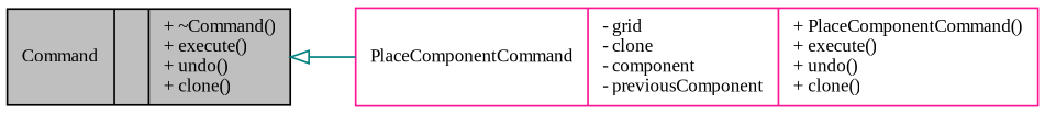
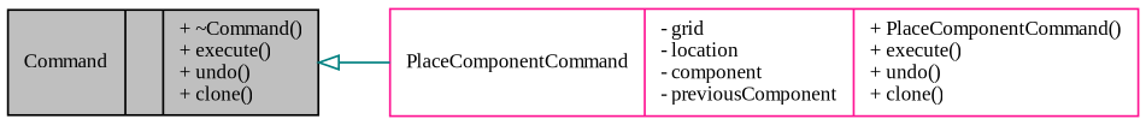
  digraph {
    rankdir=LR
    fontname="Liberation Serif"
    node [fontname="Liberation Serif" fontsize=10 shape=record style=filled]
    n1 [color=black fillcolor=grey75 fontcolor=black height=0.2 label="{Command\n||+ ~Command()\l+ execute()\l+ undo()\l+ clone()\l}" width=0.4]
-   n2 [color=deeppink fillcolor=white height=0.2 label="{PlaceComponentCommand\n|- grid\l- clone\l- component\l- previousComponent\l|+ PlaceComponentCommand()\l+ execute()\l+ undo()\l+ clone()\l}" width=0.4]
+   n2 [color=deeppink fillcolor=white height=0.2 label="{PlaceComponentCommand\n|- grid\l- location\l- component\l- previousComponent\l|+ PlaceComponentCommand()\l+ execute()\l+ undo()\l+ clone()\l}" width=0.4]
    n1 -> n2 [arrowtail=onormal color=teal dir=back fontname="Liberation Serif" fontsize=10 labelfontname=Helvetica labelfontsize=10 style=solid]
  }
